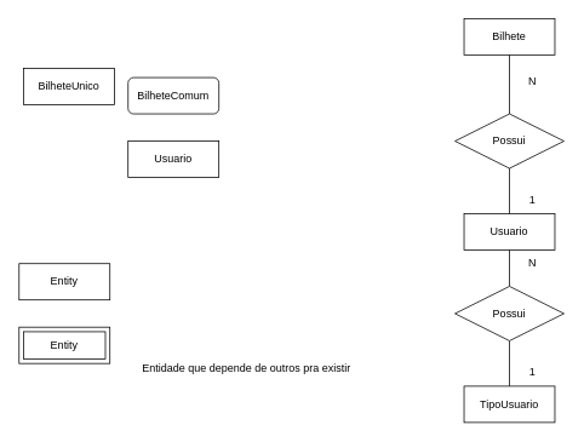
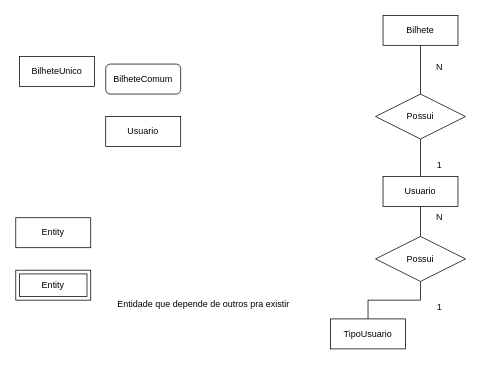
  <mxCell id="0" />
  <mxCell id="1" parent="0" />
  <mxCell id="2" value="Entity" style="whiteSpace=wrap;html=1;align=center;" vertex="1" parent="1"><mxGeometry x="20" y="290" width="100" height="40" as="geometry" /></mxCell>
  <mxCell id="3" value="Entity" style="shape=ext;margin=3;double=1;whiteSpace=wrap;html=1;align=center;" vertex="1" parent="1"><mxGeometry x="20" y="360" width="100" height="40" as="geometry" /></mxCell>
  <mxCell id="4" value="Entidade que depende de outros pra existir" style="text;html=1;align=center;verticalAlign=middle;resizable=0;points=[];autosize=1;strokeColor=none;fillColor=none;" vertex="1" parent="1"><mxGeometry x="145" y="390" width="250" height="30" as="geometry" /></mxCell>
  <mxCell id="5" value="BilheteUnico" style="whiteSpace=wrap;html=1;align=center;" vertex="1" parent="1"><mxGeometry x="25" y="75" width="100" height="40" as="geometry" /></mxCell>
  <mxCell id="6" value="BilheteComum" style="whiteSpace=wrap;html=1;align=center;rounded=1;" vertex="1" parent="1"><mxGeometry x="140" y="85" width="100" height="40" as="geometry" /></mxCell>
  <mxCell id="7" value="Usuario" style="whiteSpace=wrap;html=1;align=center;" vertex="1" parent="1"><mxGeometry x="140" y="155" width="100" height="40" as="geometry" /></mxCell>
  <mxCell id="8" value="Usuario" style="whiteSpace=wrap;html=1;align=center;" vertex="1" parent="1"><mxGeometry x="510" y="235" width="100" height="40" as="geometry" /></mxCell>
  <mxCell id="9" value="Bilhete" style="whiteSpace=wrap;html=1;align=center;" vertex="1" parent="1"><mxGeometry x="510" y="20" width="100" height="40" as="geometry" /></mxCell>
  <mxCell id="10" style="edgeStyle=orthogonalEdgeStyle;rounded=0;orthogonalLoop=1;jettySize=auto;html=1;exitX=0.5;exitY=0;exitDx=0;exitDy=0;endArrow=none;endFill=0;" edge="1" parent="1" source="11" target="9"><mxGeometry relative="1" as="geometry" /></mxCell>
  <mxCell id="11" value="Possui" style="shape=rhombus;perimeter=rhombusPerimeter;whiteSpace=wrap;html=1;align=center;" vertex="1" parent="1"><mxGeometry x="500" y="125" width="120" height="60" as="geometry" /></mxCell>
  <mxCell id="12" value="" style="endArrow=none;html=1;rounded=0;entryX=0.5;entryY=1;entryDx=0;entryDy=0;" edge="1" parent="1" source="8" target="11"><mxGeometry relative="1" as="geometry"><mxPoint x="340" y="165" as="sourcePoint" /><mxPoint x="500" y="165" as="targetPoint" /></mxGeometry></mxCell>
  <mxCell id="13" value="N" style="text;html=1;align=center;verticalAlign=middle;resizable=0;points=[];autosize=1;strokeColor=none;fillColor=none;" vertex="1" parent="1"><mxGeometry x="570" y="75" width="30" height="30" as="geometry" /></mxCell>
  <mxCell id="14" value="1" style="text;html=1;align=center;verticalAlign=middle;resizable=0;points=[];autosize=1;strokeColor=none;fillColor=none;" vertex="1" parent="1"><mxGeometry x="570" y="205" width="30" height="30" as="geometry" /></mxCell>
  <mxCell id="15" style="edgeStyle=orthogonalEdgeStyle;rounded=0;orthogonalLoop=1;jettySize=auto;html=1;endArrow=none;endFill=0;" edge="1" parent="1" source="16" target="18"><mxGeometry relative="1" as="geometry" /></mxCell>
- <mxCell id="16" value="TipoUsuario" style="whiteSpace=wrap;html=1;align=center;" vertex="1" parent="1"><mxGeometry x="510" y="425" width="100" height="40" as="geometry" /></mxCell>
+ <mxCell id="16" value="TipoUsuario" style="whiteSpace=wrap;html=1;align=center;" vertex="1" parent="1"><mxGeometry x="440" y="425" width="100" height="40" as="geometry" /></mxCell>
  <mxCell id="17" style="edgeStyle=orthogonalEdgeStyle;rounded=0;orthogonalLoop=1;jettySize=auto;html=1;endArrow=none;endFill=0;" edge="1" parent="1" source="18" target="8"><mxGeometry relative="1" as="geometry" /></mxCell>
  <mxCell id="18" value="Possui" style="shape=rhombus;perimeter=rhombusPerimeter;whiteSpace=wrap;html=1;align=center;" vertex="1" parent="1"><mxGeometry x="500" y="315" width="120" height="60" as="geometry" /></mxCell>
  <mxCell id="19" value="N" style="text;html=1;align=center;verticalAlign=middle;resizable=0;points=[];autosize=1;strokeColor=none;fillColor=none;" vertex="1" parent="1"><mxGeometry x="570" y="275" width="30" height="30" as="geometry" /></mxCell>
  <mxCell id="20" value="1" style="text;html=1;align=center;verticalAlign=middle;resizable=0;points=[];autosize=1;strokeColor=none;fillColor=none;" vertex="1" parent="1"><mxGeometry x="570" y="395" width="30" height="30" as="geometry" /></mxCell>
